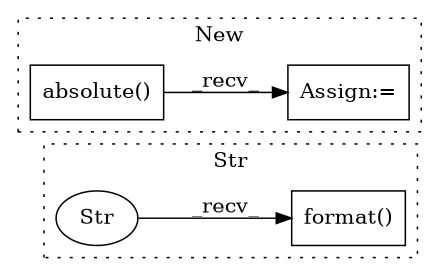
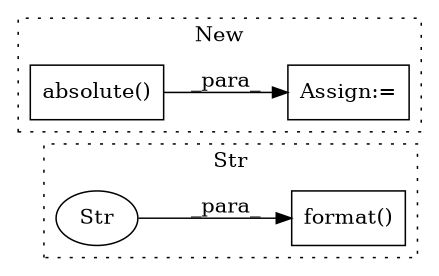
  digraph {
    rankdir=LR
    node [a=75 shape=box]
    n1 [l="149,18" label="format()" s="972,1129"]
    n2 [a=66 l=120 label=Str s=972 shape=ellipse]
    n3 [l=37 label="absolute()" s=2804]
    n4 [a=68 l=3 label="Assign:=" s=2801]
    subgraph cluster_1 {
      label=Str
      style=dotted
      n1
      n2
    }
    subgraph cluster_2 {
      label=New
      style=dotted
      n3
      n4
    }
-   n2 -> n1 [label=_recv_]
-   n3 -> n4 [label=_recv_]
+   n2 -> n1 [label=_para_]
+   n3 -> n4 [label=_para_]
  }
